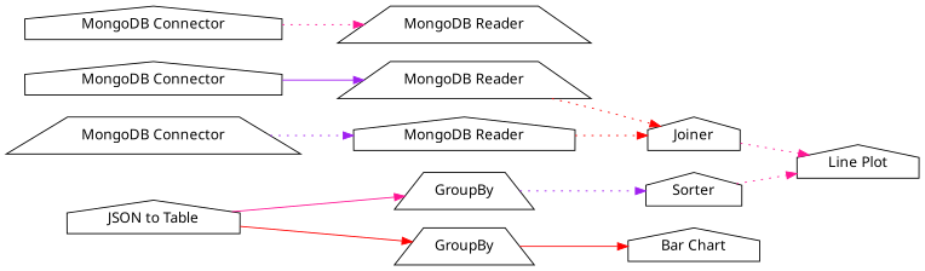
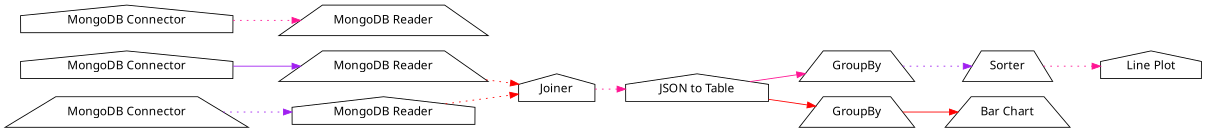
  digraph {
    fontname="Noto Sans"
    rankdir=LR
    node [fontname="Noto Sans" shape=house]
    edge [color=red fontname="Noto Sans" style=dotted]
    n1 [label="MongoDB Connector"]
    n2 [label="MongoDB Reader" shape=trapezium]
    n3 [label=Joiner]
    n4 [label="JSON to Table"]
    n5 [label=GroupBy shape=trapezium]
    n6 [label=GroupBy shape=trapezium]
-   n7 [label=Sorter]
-   n8 [label="Bar Chart"]
+   n7 [label=Sorter shape=trapezium]
+   n8 [label="Bar Chart" shape=trapezium]
    n9 [label="MongoDB Connector"]
    n10 [label="MongoDB Reader" shape=trapezium]
    n11 [label="Line Plot"]
    n12 [label="MongoDB Reader"]
    n13 [label="MongoDB Connector" shape=trapezium]
    n1 -> n2 [color=purple style=solid]
    n2 -> n3
-   n3 -> n11 [color=deeppink]
+   n3 -> n4 [color=deeppink]
    n4 -> n5 [color=deeppink style=solid]
    n4 -> n6 [style=solid]
    n5 -> n7 [color=purple]
    n6 -> n8 [style=solid]
    n7 -> n11 [color=deeppink]
    n9 -> n10 [color=deeppink]
    n12 -> n3
    n13 -> n12 [color=purple]
  }
